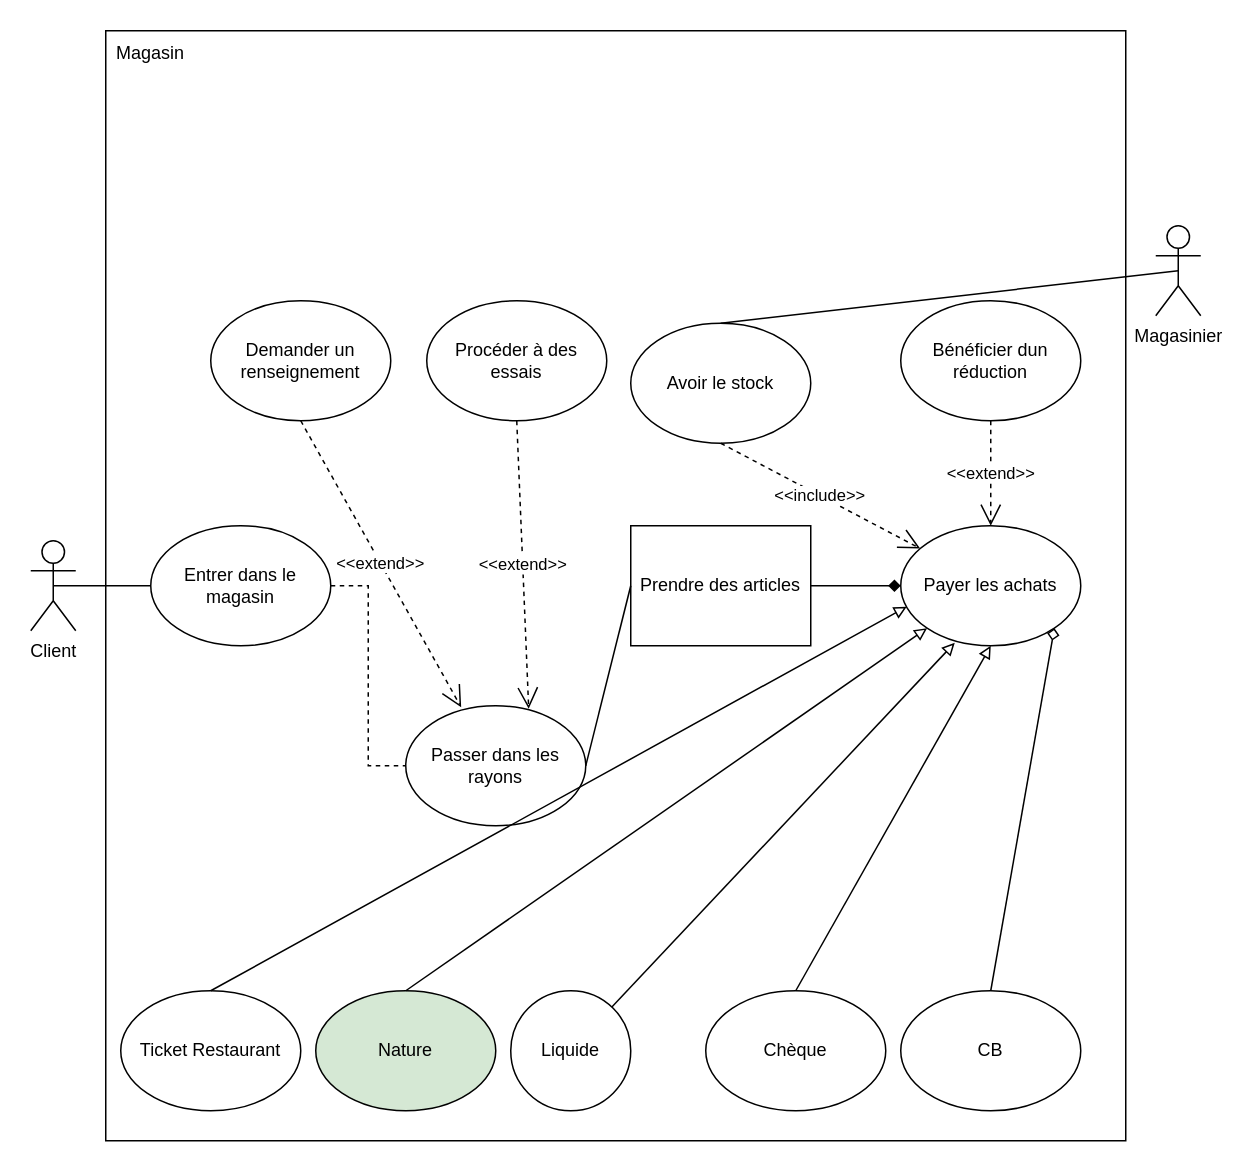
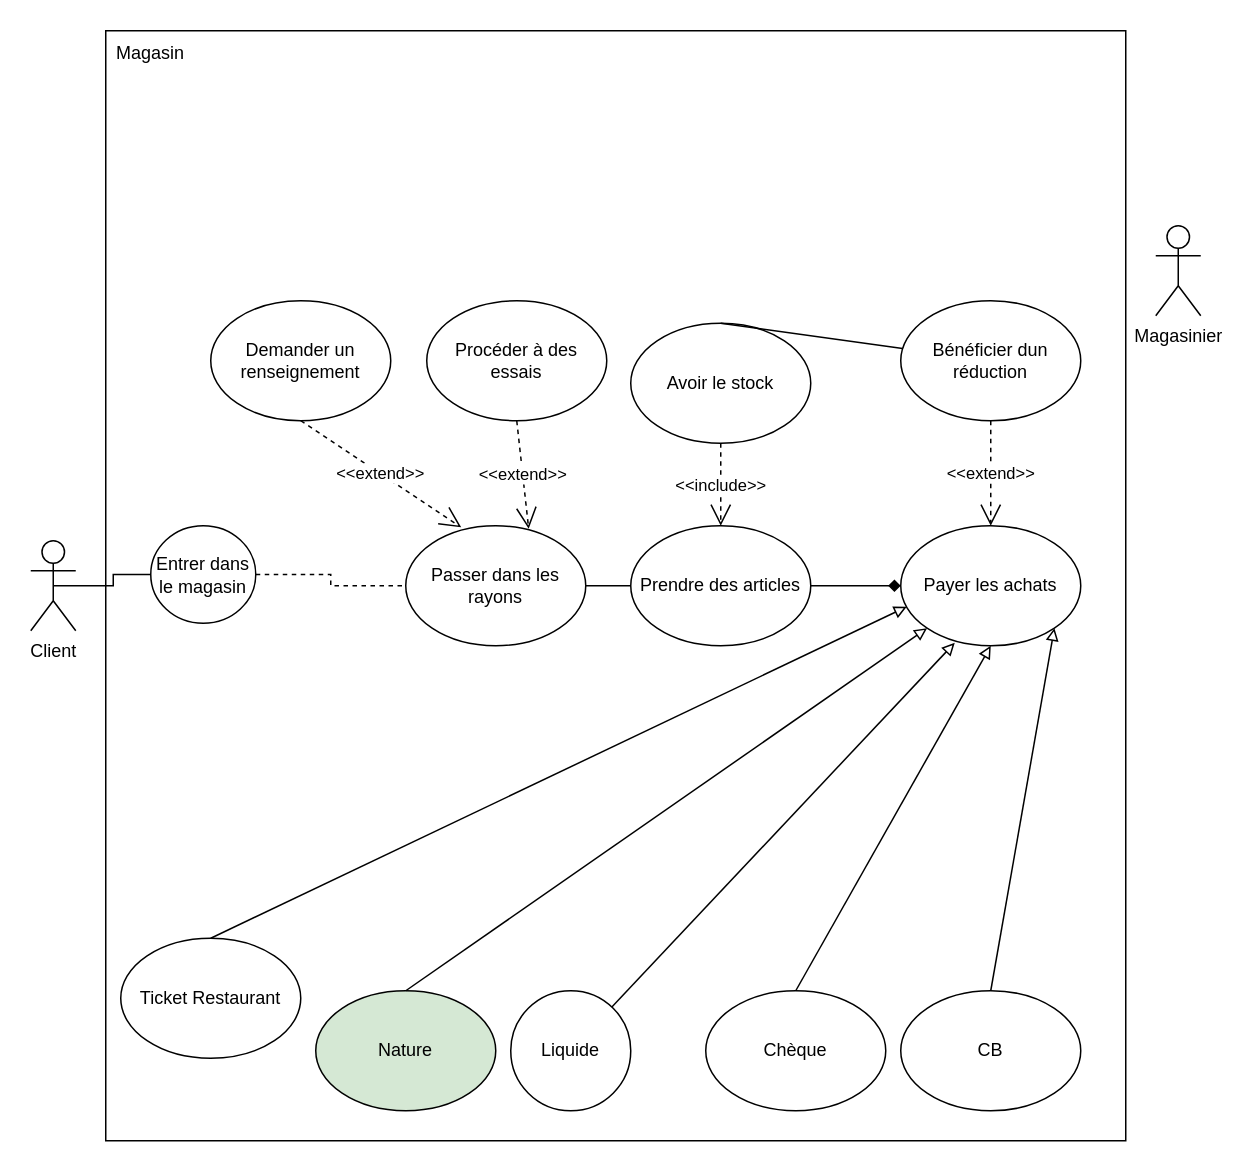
  <mxCell id="0" />
  <mxCell id="1" parent="0" />
  <mxCell id="2" value="" style="rounded=0;whiteSpace=wrap;html=1;" vertex="1" parent="1"><mxGeometry x="70" y="20" width="680" height="740" as="geometry" /></mxCell>
  <mxCell id="3" value="Magasin" style="text;html=1;strokeColor=none;fillColor=none;align=center;verticalAlign=middle;whiteSpace=wrap;rounded=0;" vertex="1" parent="1"><mxGeometry x="70" y="20" width="60" height="30" as="geometry" /></mxCell>
  <mxCell id="4" style="edgeStyle=orthogonalEdgeStyle;rounded=0;orthogonalLoop=1;jettySize=auto;html=1;exitX=0.5;exitY=0.5;exitDx=0;exitDy=0;exitPerimeter=0;endArrow=none;endFill=0;" edge="1" parent="1" source="5" target="28"><mxGeometry relative="1" as="geometry" /></mxCell>
  <mxCell id="5" value="Client" style="shape=umlActor;verticalLabelPosition=bottom;verticalAlign=top;html=1;outlineConnect=0;" vertex="1" parent="1"><mxGeometry x="20" y="360" width="30" height="60" as="geometry" /></mxCell>
  <mxCell id="6" value="Demander un renseignement" style="ellipse;whiteSpace=wrap;html=1;" vertex="1" parent="1"><mxGeometry x="140" y="200" width="120" height="80" as="geometry" /></mxCell>
  <mxCell id="7" value="Procéder à des essais" style="ellipse;whiteSpace=wrap;html=1;" vertex="1" parent="1"><mxGeometry x="284" y="200" width="120" height="80" as="geometry" /></mxCell>
- <mxCell id="8" value="Prendre des articles" style="whiteSpace=wrap;html=1;rounded=0;" vertex="1" parent="1"><mxGeometry x="420" y="350" width="120" height="80" as="geometry" /></mxCell>
+ <mxCell id="8" value="Prendre des articles" style="ellipse;whiteSpace=wrap;html=1;" vertex="1" parent="1"><mxGeometry x="420" y="350" width="120" height="80" as="geometry" /></mxCell>
  <mxCell id="9" value="Payer les achats" style="ellipse;whiteSpace=wrap;html=1;" vertex="1" parent="1"><mxGeometry x="600" y="350" width="120" height="80" as="geometry" /></mxCell>
  <mxCell id="10" value="" style="endArrow=diamond;html=1;rounded=0;entryX=0;entryY=0.5;entryDx=0;entryDy=0;exitX=1;exitY=0.5;exitDx=0;exitDy=0;" edge="1" parent="1" source="8" target="9"><mxGeometry width="50" height="50" relative="1" as="geometry"><mxPoint x="380" y="410" as="sourcePoint" /><mxPoint x="430" y="360" as="targetPoint" /></mxGeometry></mxCell>
  <mxCell id="11" value="Bénéficier dun réduction" style="ellipse;whiteSpace=wrap;html=1;" vertex="1" parent="1"><mxGeometry x="600" y="200" width="120" height="80" as="geometry" /></mxCell>
  <mxCell id="12" value="&amp;lt;&amp;lt;extend&amp;gt;&amp;gt;" style="endArrow=open;endSize=12;dashed=1;html=1;rounded=0;exitX=0.5;exitY=1;exitDx=0;exitDy=0;entryX=0.5;entryY=0;entryDx=0;entryDy=0;" edge="1" parent="1" source="11" target="9"><mxGeometry width="160" relative="1" as="geometry"><mxPoint x="320" y="390" as="sourcePoint" /><mxPoint x="480" y="390" as="targetPoint" /></mxGeometry></mxCell>
  <mxCell id="13" value="CB" style="ellipse;whiteSpace=wrap;html=1;" vertex="1" parent="1"><mxGeometry x="600" y="660" width="120" height="80" as="geometry" /></mxCell>
  <mxCell id="14" value="Chèque" style="ellipse;whiteSpace=wrap;html=1;" vertex="1" parent="1"><mxGeometry x="470" y="660" width="120" height="80" as="geometry" /></mxCell>
  <mxCell id="15" value="Liquide" style="ellipse;whiteSpace=wrap;html=1;" vertex="1" parent="1"><mxGeometry x="340" y="660" width="80" height="80" as="geometry" /></mxCell>
  <mxCell id="16" value="Nature" style="ellipse;whiteSpace=wrap;html=1;fillColor=#d5e8d4;" vertex="1" parent="1"><mxGeometry x="210" y="660" width="120" height="80" as="geometry" /></mxCell>
  <mxCell id="17" value="" style="endArrow=block;html=1;rounded=0;exitX=0.5;exitY=0;exitDx=0;exitDy=0;entryX=0;entryY=1;entryDx=0;entryDy=0;endFill=0;" edge="1" parent="1" source="16" target="9"><mxGeometry width="50" height="50" relative="1" as="geometry"><mxPoint x="380" y="410" as="sourcePoint" /><mxPoint x="430" y="360" as="targetPoint" /></mxGeometry></mxCell>
  <mxCell id="18" value="" style="endArrow=block;html=1;rounded=0;entryX=0.3;entryY=0.975;entryDx=0;entryDy=0;entryPerimeter=0;endFill=0;" edge="1" parent="1" source="15" target="9"><mxGeometry width="50" height="50" relative="1" as="geometry"><mxPoint x="380" y="410" as="sourcePoint" /><mxPoint x="430" y="360" as="targetPoint" /></mxGeometry></mxCell>
  <mxCell id="19" value="" style="endArrow=block;html=1;rounded=0;exitX=0.5;exitY=0;exitDx=0;exitDy=0;entryX=0.5;entryY=1;entryDx=0;entryDy=0;endFill=0;" edge="1" parent="1" source="14" target="9"><mxGeometry width="50" height="50" relative="1" as="geometry"><mxPoint x="380" y="410" as="sourcePoint" /><mxPoint x="430" y="360" as="targetPoint" /></mxGeometry></mxCell>
- <mxCell id="20" value="" style="endArrow=diamond;html=1;rounded=0;exitX=0.5;exitY=0;exitDx=0;exitDy=0;entryX=1;entryY=1;entryDx=0;entryDy=0;endFill=0;" edge="1" parent="1" source="13" target="9"><mxGeometry width="50" height="50" relative="1" as="geometry"><mxPoint x="380" y="410" as="sourcePoint" /><mxPoint x="430" y="360" as="targetPoint" /></mxGeometry></mxCell>
- <mxCell id="21" value="Passer dans les rayons" style="ellipse;whiteSpace=wrap;html=1;" vertex="1" parent="1"><mxGeometry x="270" y="470" width="120" height="80" as="geometry" /></mxCell>
+ <mxCell id="20" value="" style="endArrow=block;html=1;rounded=0;exitX=0.5;exitY=0;exitDx=0;exitDy=0;entryX=1;entryY=1;entryDx=0;entryDy=0;endFill=0;" edge="1" parent="1" source="13" target="9"><mxGeometry width="50" height="50" relative="1" as="geometry"><mxPoint x="380" y="410" as="sourcePoint" /><mxPoint x="430" y="360" as="targetPoint" /></mxGeometry></mxCell>
+ <mxCell id="21" value="Passer dans les rayons" style="ellipse;whiteSpace=wrap;html=1;" vertex="1" parent="1"><mxGeometry x="270" y="350" width="120" height="80" as="geometry" /></mxCell>
  <mxCell id="22" value="Avoir le stock" style="ellipse;whiteSpace=wrap;html=1;" vertex="1" parent="1"><mxGeometry x="420" y="215" width="120" height="80" as="geometry" /></mxCell>
- <mxCell id="23" value="&amp;lt;&amp;lt;include&amp;gt;&amp;gt;" style="endArrow=open;endSize=12;dashed=1;html=1;rounded=0;exitX=0.5;exitY=1;exitDx=0;exitDy=0;" edge="1" parent="1" source="22" target="9"><mxGeometry width="160" relative="1" as="geometry"><mxPoint x="670" y="290" as="sourcePoint" /><mxPoint x="670" y="360" as="targetPoint" /></mxGeometry></mxCell>
+ <mxCell id="23" value="&amp;lt;&amp;lt;include&amp;gt;&amp;gt;" style="endArrow=open;endSize=12;dashed=1;html=1;rounded=0;exitX=0.5;exitY=1;exitDx=0;exitDy=0;entryX=0.5;entryY=0;entryDx=0;entryDy=0;" edge="1" parent="1" source="22" target="8"><mxGeometry width="160" relative="1" as="geometry"><mxPoint x="670" y="290" as="sourcePoint" /><mxPoint x="670" y="360" as="targetPoint" /></mxGeometry></mxCell>
  <mxCell id="24" value="" style="endArrow=none;html=1;rounded=0;exitX=1;exitY=0.5;exitDx=0;exitDy=0;entryX=0;entryY=0.5;entryDx=0;entryDy=0;" edge="1" parent="1" source="21" target="8"><mxGeometry width="50" height="50" relative="1" as="geometry"><mxPoint x="380" y="410" as="sourcePoint" /><mxPoint x="430" y="360" as="targetPoint" /></mxGeometry></mxCell>
  <mxCell id="25" value="&amp;lt;&amp;lt;extend&amp;gt;&amp;gt;" style="endArrow=open;endSize=12;dashed=1;html=1;rounded=0;exitX=0.5;exitY=1;exitDx=0;exitDy=0;entryX=0.308;entryY=0.013;entryDx=0;entryDy=0;entryPerimeter=0;" edge="1" parent="1" source="6" target="21"><mxGeometry width="160" relative="1" as="geometry"><mxPoint x="670" y="290" as="sourcePoint" /><mxPoint x="670" y="360" as="targetPoint" /></mxGeometry></mxCell>
  <mxCell id="26" value="&amp;lt;&amp;lt;extend&amp;gt;&amp;gt;" style="endArrow=open;endSize=12;dashed=1;html=1;rounded=0;exitX=0.5;exitY=1;exitDx=0;exitDy=0;entryX=0.683;entryY=0.025;entryDx=0;entryDy=0;entryPerimeter=0;" edge="1" parent="1" source="7" target="21"><mxGeometry width="160" relative="1" as="geometry"><mxPoint x="680" y="300" as="sourcePoint" /><mxPoint x="680" y="370" as="targetPoint" /></mxGeometry></mxCell>
  <mxCell id="27" style="edgeStyle=orthogonalEdgeStyle;rounded=0;orthogonalLoop=1;jettySize=auto;html=1;exitX=1;exitY=0.5;exitDx=0;exitDy=0;entryX=0;entryY=0.5;entryDx=0;entryDy=0;endArrow=none;endFill=0;dashed=1;" edge="1" parent="1" source="28" target="21"><mxGeometry relative="1" as="geometry" /></mxCell>
- <mxCell id="28" value="Entrer dans le magasin" style="ellipse;whiteSpace=wrap;html=1;" vertex="1" parent="1"><mxGeometry x="100" y="350" width="120" height="80" as="geometry" /></mxCell>
- <mxCell id="29" value="Ticket Restaurant" style="ellipse;whiteSpace=wrap;html=1;" vertex="1" parent="1"><mxGeometry x="80" y="660" width="120" height="80" as="geometry" /></mxCell>
+ <mxCell id="28" value="Entrer dans le magasin" style="ellipse;whiteSpace=wrap;html=1;" vertex="1" parent="1"><mxGeometry x="100" y="350" width="70" height="65" as="geometry" /></mxCell>
+ <mxCell id="29" value="Ticket Restaurant" style="ellipse;whiteSpace=wrap;html=1;" vertex="1" parent="1"><mxGeometry x="80" y="625" width="120" height="80" as="geometry" /></mxCell>
  <mxCell id="30" value="" style="endArrow=block;html=1;rounded=0;exitX=0.5;exitY=0;exitDx=0;exitDy=0;entryX=0.033;entryY=0.675;entryDx=0;entryDy=0;endFill=0;entryPerimeter=0;" edge="1" parent="1" source="29" target="9"><mxGeometry width="50" height="50" relative="1" as="geometry"><mxPoint x="280" y="670" as="sourcePoint" /><mxPoint x="628" y="428" as="targetPoint" /></mxGeometry></mxCell>
  <mxCell id="31" value="Magasinier" style="shape=umlActor;verticalLabelPosition=bottom;verticalAlign=top;html=1;outlineConnect=0;" vertex="1" parent="1"><mxGeometry x="770" y="150" width="30" height="60" as="geometry" /></mxCell>
- <mxCell id="32" value="" style="endArrow=none;html=1;rounded=0;exitX=0.5;exitY=0;exitDx=0;exitDy=0;entryX=0.5;entryY=0.5;entryDx=0;entryDy=0;entryPerimeter=0;" edge="1" parent="1" source="22" target="31"><mxGeometry width="50" height="50" relative="1" as="geometry"><mxPoint x="480" y="180" as="sourcePoint" /><mxPoint x="530" y="130" as="targetPoint" /></mxGeometry></mxCell>
+ <mxCell id="32" value="" style="endArrow=none;html=1;rounded=0;exitX=0.5;exitY=0;exitDx=0;exitDy=0;" edge="1" parent="1" source="22" target="11"><mxGeometry width="50" height="50" relative="1" as="geometry"><mxPoint x="480" y="180" as="sourcePoint" /><mxPoint x="530" y="130" as="targetPoint" /></mxGeometry></mxCell>
